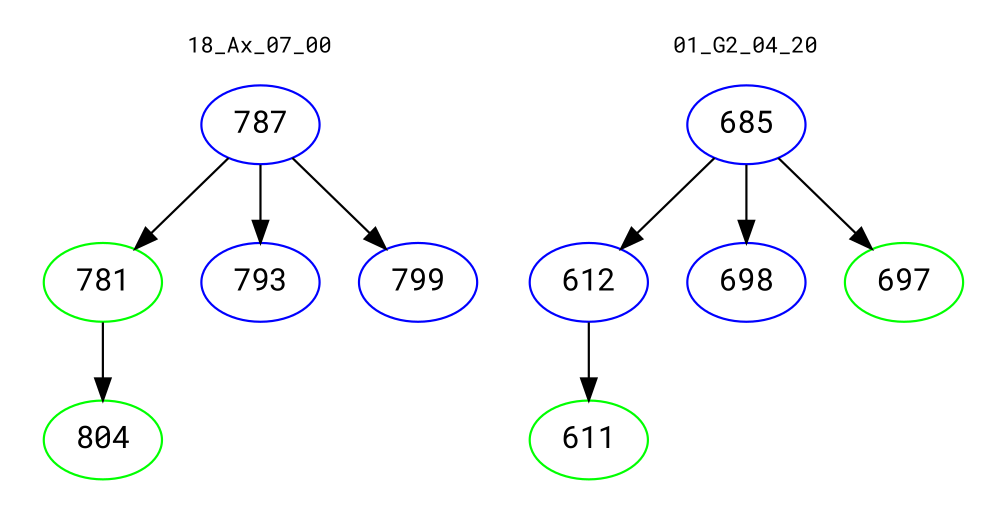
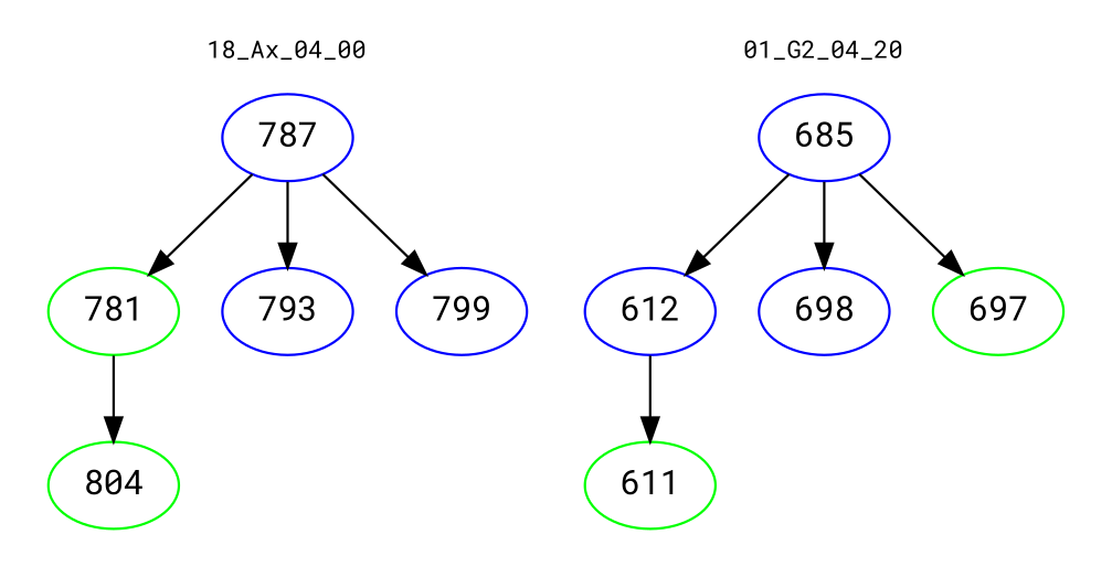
  digraph {
    fontname="Roboto Mono"
    node [color=blue fontname="Roboto Mono"]
    edge [color=black fontname="Roboto Mono"]
    n1 [label=787]
    n2 [color=green label=781]
    n3 [label=793]
    n4 [label=799]
    n5 [color=green label=804]
    n6 [label=685]
    n7 [label=612]
    n8 [label=698]
    n9 [color=green label=697]
    n10 [color=green label=611]
    subgraph cluster_1 {
      color=white
      fontsize=10
-     label="18_Ax_07_00"
+     label="18_Ax_04_00"
      n1
      n2
      n3
      n4
      n5
    }
    subgraph cluster_2 {
      color=white
      fontsize=10
      label="01_G2_04_20"
      n6
      n7
      n8
      n9
      n10
    }
    n1 -> n2
    n1 -> n3
    n1 -> n4
    n2 -> n5
    n6 -> n7
    n6 -> n8
    n6 -> n9
    n7 -> n10
  }
